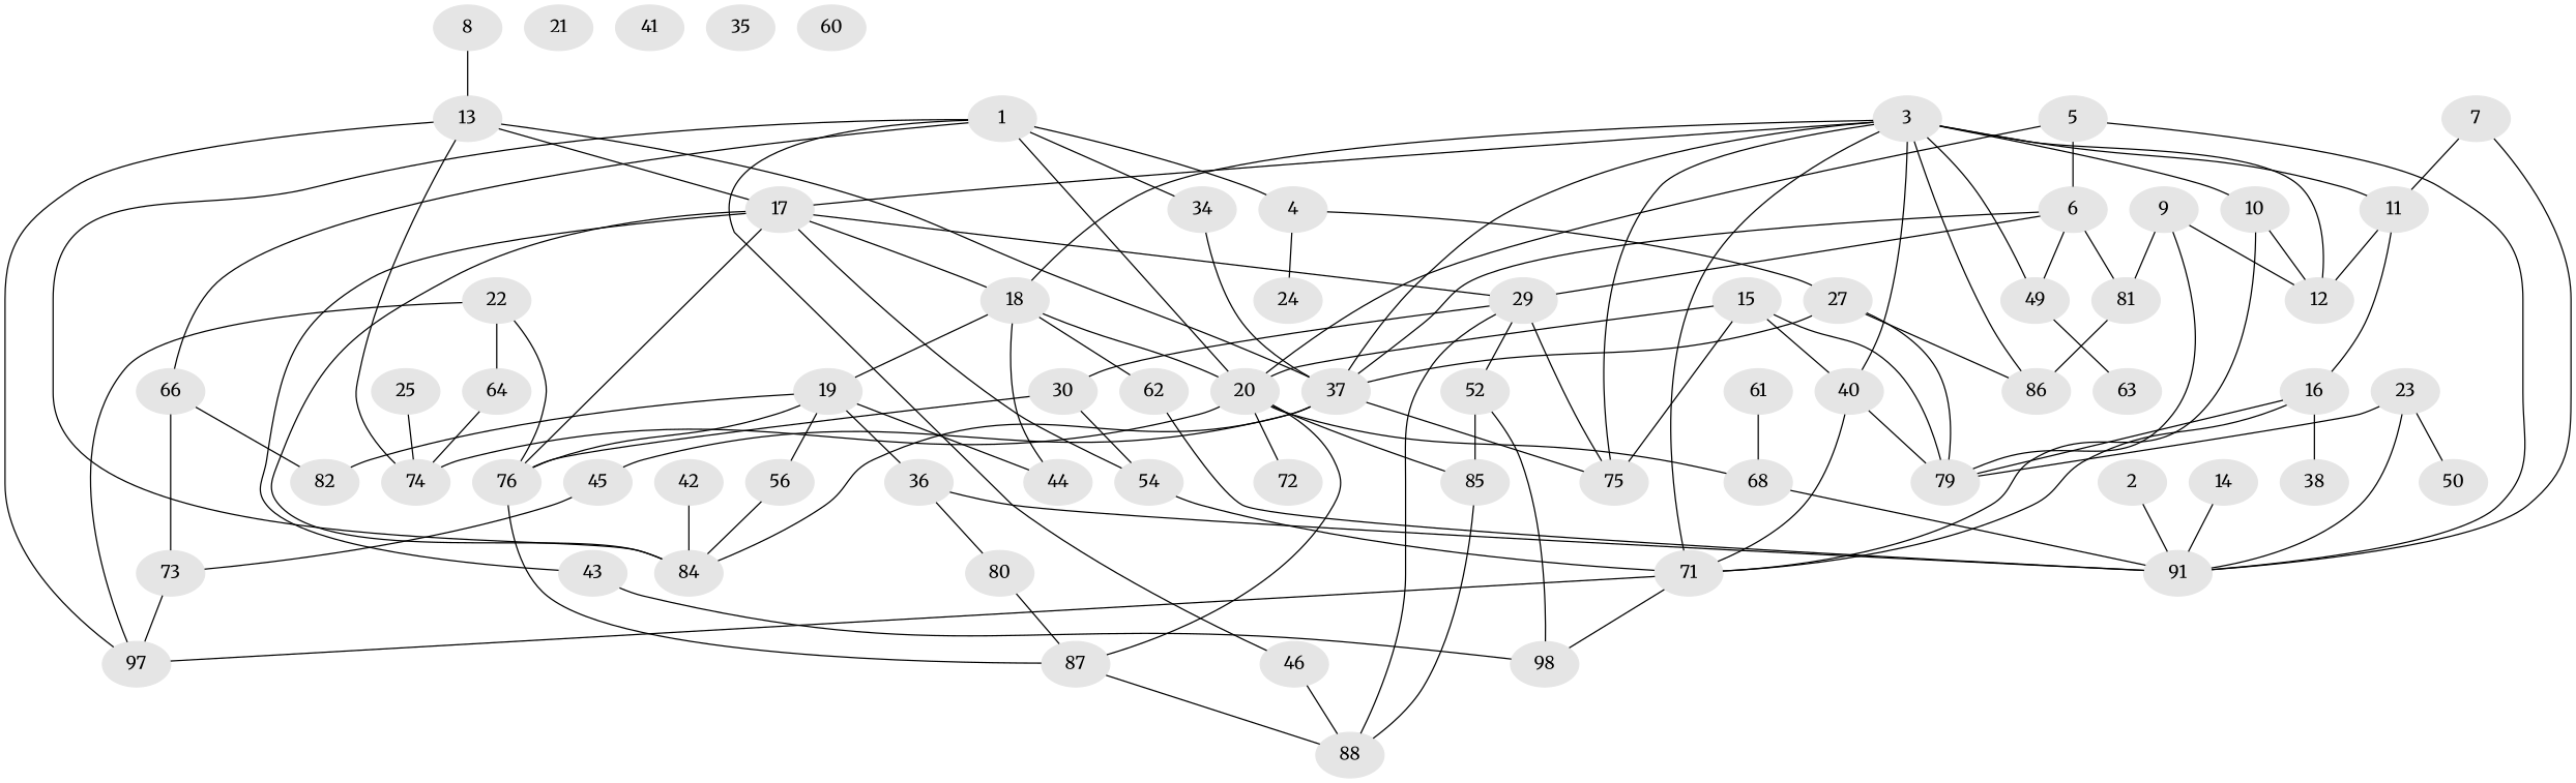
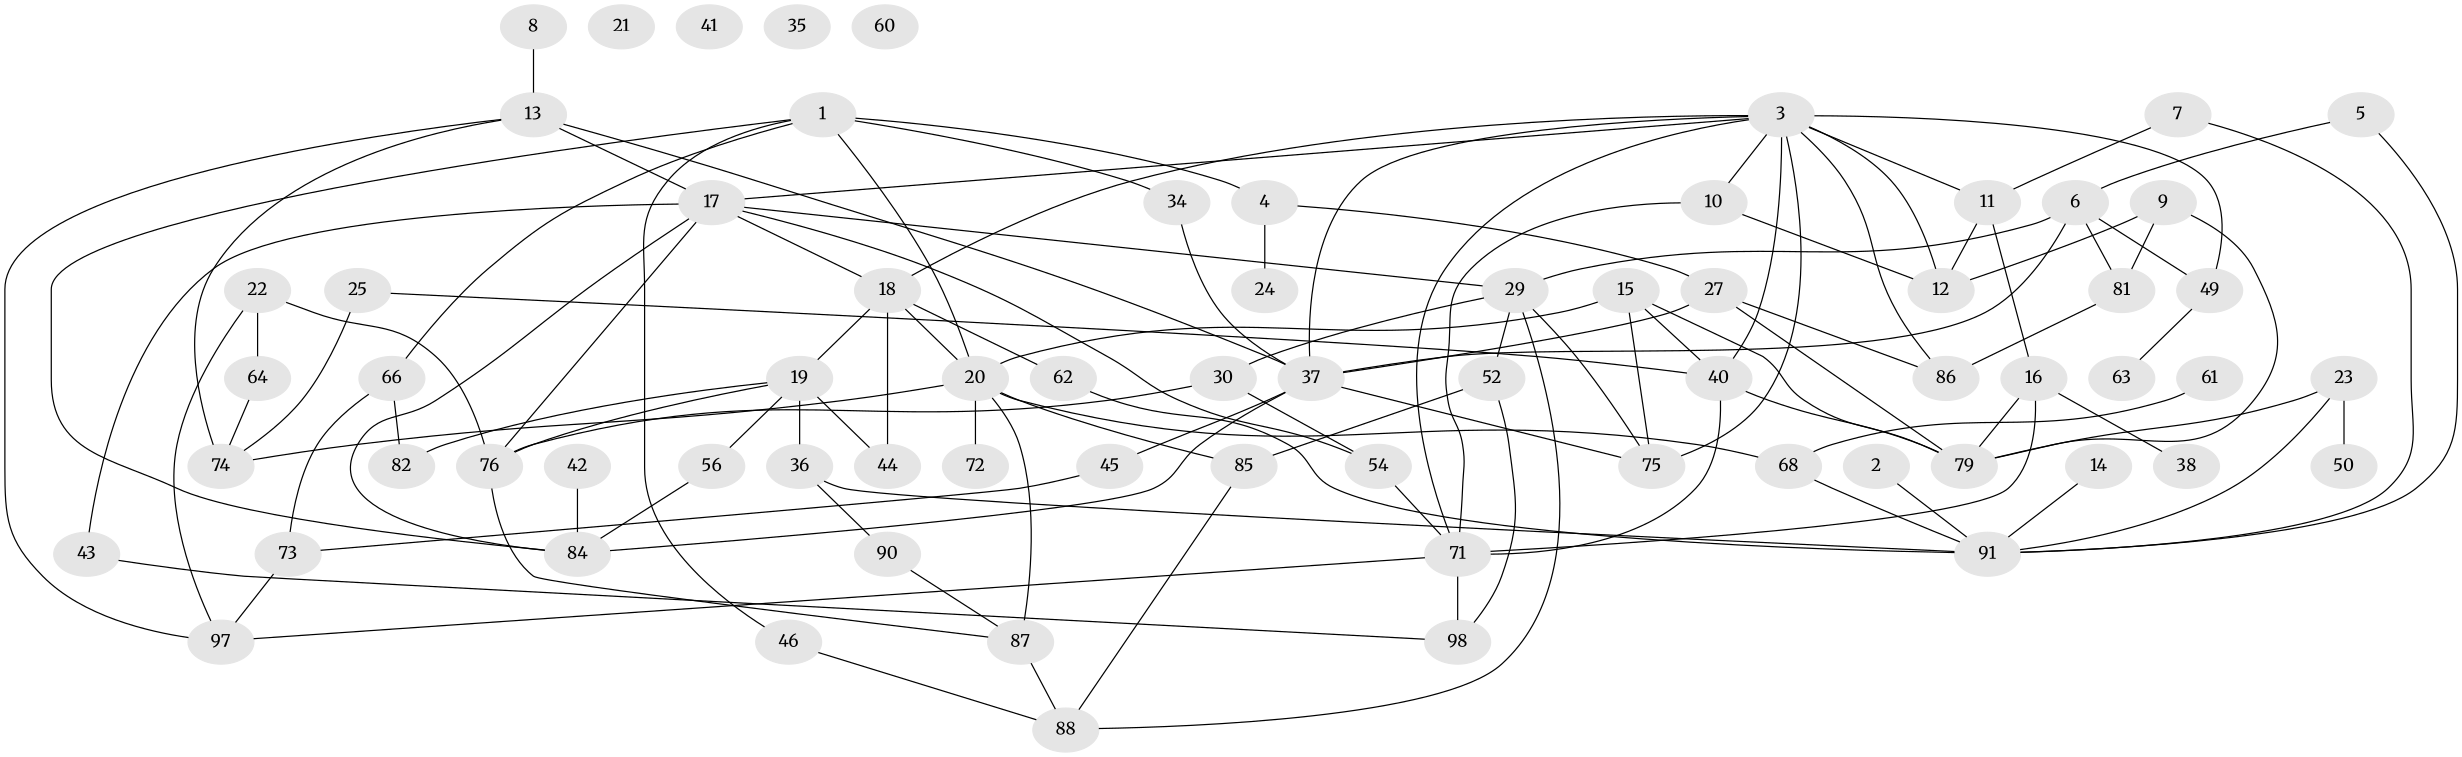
  graph {
    fontname=Merriweather
    node [color=gray90 fontname=Merriweather style=filled]
    edge [fontname=Merriweather]
    1
    4
    20 [super="+59"]
    34
    46
    66
    84 [super="+99"]
    24
    27 [super="+33"]
    74
    68
    72
    85
    87
    37 [super="+41+83"]
    88 [super="+92"]
    82
    73
    91 [super="+93"]
    2
    3 [super="+28+58+51"]
    10 [super="+57"]
    11
    12
    17 [super="+32+70"]
    18 [super="+65+26"]
    40
    49
    71
    75
    86
    16
    29 [super="+55"]
    43 [super="+89"]
    54 [super="+69"]
    76 [super="+78"]
    19 [super="+67"]
    44
    62
    45
    79 [super="+96"]
    63
    97
    98
    5
    6
    81
    30 [super="+95"]
    52
    7
    8
    13
    9
    38 [super="+90"]
    14
    15
    36
    56
-   80
+   80 [label=90]
    21
    22
    64
    23 [super="+53"]
    50
    25
    n66 [label=41]
    35
    42
    60
    61
    1 -- 4
    1 -- 20
    1 -- 34
    1 -- 46
    1 -- 66
    1 -- 84
    4 -- 24
    4 -- 27
    20 -- 74
    20 -- 68
    20 -- 72
    20 -- 85
    20 -- 87
    34 -- 37
    46 -- 88
    66 -- 82
    66 -- 73
    27 -- 37
    27 -- 86
    27 -- 79
    68 -- 91
    85 -- 88
    87 -- 88
    37 -- 84
    37 -- 75 [weight=2]
    37 -- 45
    73 -- 97
    2 -- 91
    3 -- 37
    3 -- 10
    3 -- 11
    3 -- 12
    3 -- 17
    3 -- 18
    3 -- 40
    3 -- 49
    3 -- 71
    3 -- 75
    3 -- 86
    10 -- 12
    10 -- 71
    11 -- 12
    11 -- 16
    17 -- 84
    17 -- 18
    17 -- 29
    17 -- 43
    17 -- 54
    17 -- 76 [weight=2]
    18 -- 20
    18 -- 19 [weight=2]
    18 -- 44
    18 -- 62
    40 -- 71
    40 -- 79
    49 -- 63
    71 -- 97
    71 -- 98
    16 -- 71
    16 -- 79
    16 -- 38
    29 -- 88
    29 -- 75
    29 -- 30
    29 -- 52
    43 -- 98
    54 -- 71
    76 -- 87
    19 -- 82
    19 -- 76
    19 -- 44
    19 -- 36
    19 -- 56
    62 -- 91
    45 -- 73
-   5 -- 20
    5 -- 91
    5 -- 6
    6 -- 37
    6 -- 49
    6 -- 29
    6 -- 81
    81 -- 86
    30 -- 54
    30 -- 76
    52 -- 85
    52 -- 98
    7 -- 91
    7 -- 11
    8 -- 13
    13 -- 74
    13 -- 37
    13 -- 17
    13 -- 97
    9 -- 12
    9 -- 79
    9 -- 81
    14 -- 91
    15 -- 20
    15 -- 40
    15 -- 75
    15 -- 79
    36 -- 91
    36 -- 80
    56 -- 84
    80 -- 87
    22 -- 76
    22 -- 97
    22 -- 64
    64 -- 74
    23 -- 91
    23 -- 79
    23 -- 50
    25 -- 74
+   25 -- 40
    42 -- 84
    61 -- 68
  }
